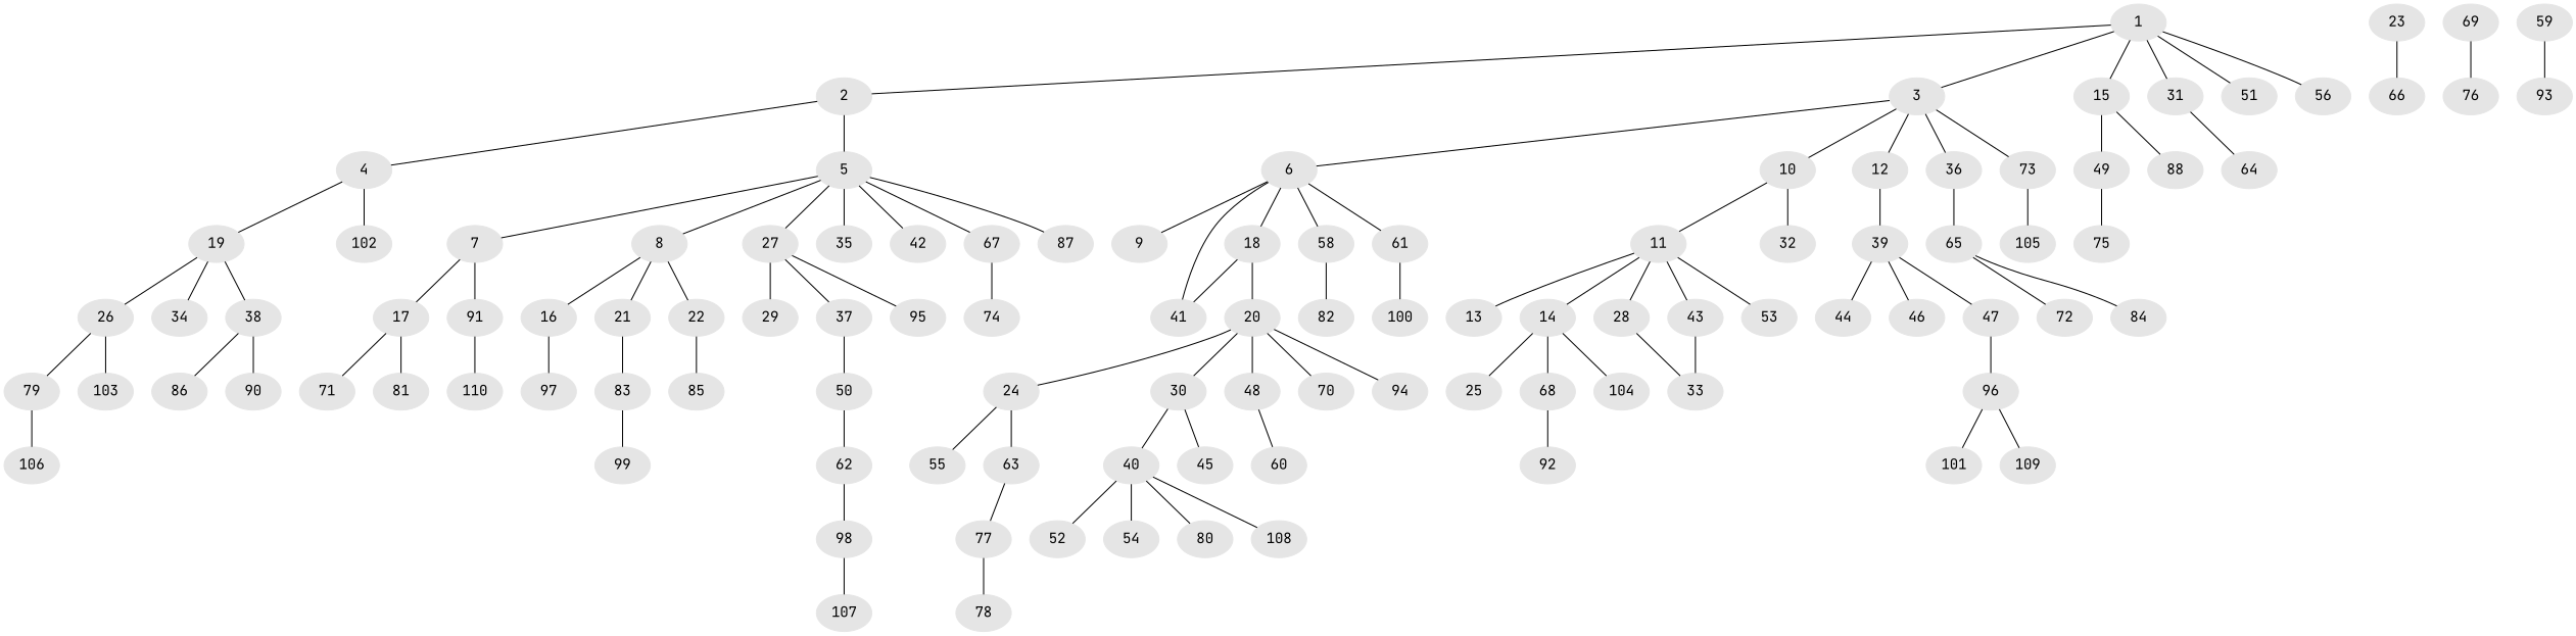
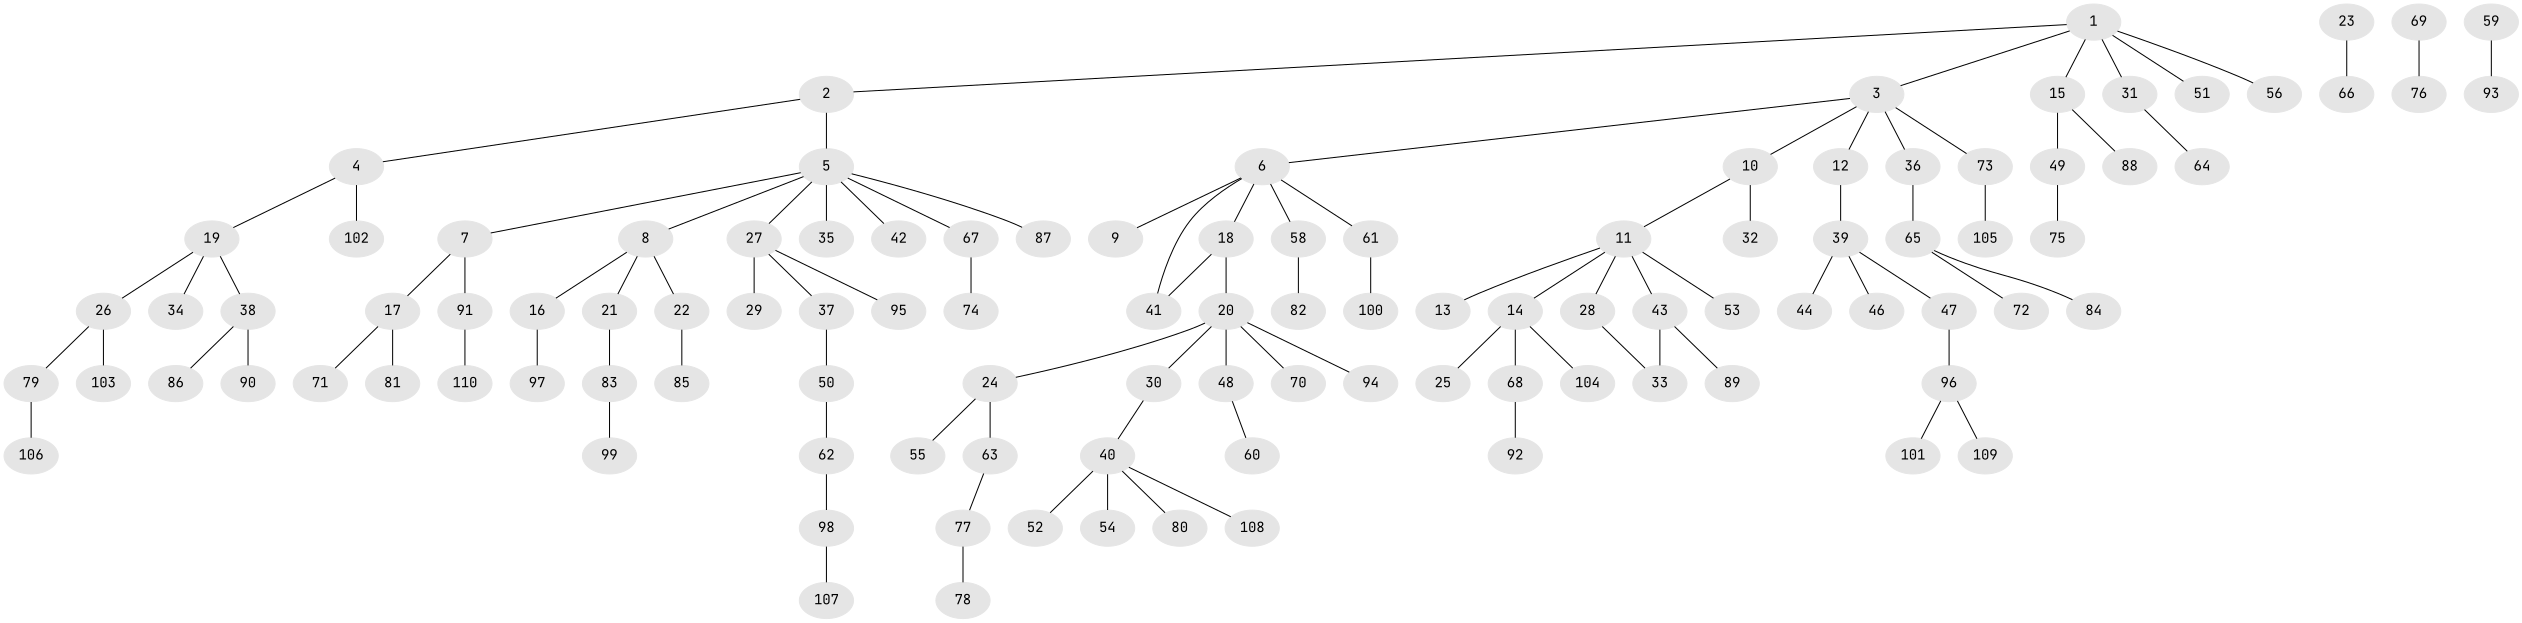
  graph {
    fontname="JetBrains Mono"
    node [color=gray90 fontname="JetBrains Mono" style=filled]
    edge [fontname="JetBrains Mono"]
    1
    2
    3
    15
    31
    51
    56
    4
    5
    6
    10
    12
    36
    73
    49
    88
    64
    19
    102
    7
    8
    27
    35
    42
    67
    87
    9
    18
    41
    58
    61
    11
    32
    39
    65
    105
    26
    34
    38
    17
    91
    16
    21
    22
    29
    37
    95
    74
    20
    82
    100
    71
    81
    110
    97
    83
    85
    13
    14
    28
    43
    53
    25
    68
    104
    33
+   89
    44
    46
    47
    92
    75
    24
    30
    48
    70
    94
    23
    66
    79
    103
    86
    90
    55
    63
    40
-   45
    60
    99
    77
    106
    50
    52
    54
    80
    108
    72
    84
    62
    96
    69
    76
    101
    109
    98
    59
    93
    107
    78
    1 -- 2
    1 -- 3
    1 -- 15
    1 -- 31
    1 -- 51
    1 -- 56
    2 -- 4
    2 -- 5
    3 -- 6
    3 -- 10
    3 -- 12
    3 -- 36
    3 -- 73
    15 -- 49
    15 -- 88
    31 -- 64
    4 -- 19
    4 -- 102
    5 -- 7
    5 -- 8
    5 -- 27
    5 -- 35
    5 -- 42
    5 -- 67
    5 -- 87
    6 -- 9
    6 -- 18
    6 -- 41
    6 -- 58
    6 -- 61
    10 -- 11
    10 -- 32
    12 -- 39
    36 -- 65
    73 -- 105
    49 -- 75
    19 -- 26
    19 -- 34
    19 -- 38
    7 -- 17
    7 -- 91
    8 -- 16
    8 -- 21
    8 -- 22
    27 -- 29
    27 -- 37
    27 -- 95
    67 -- 74
    18 -- 41
    18 -- 20
    58 -- 82
    61 -- 100
    11 -- 13
    11 -- 14
    11 -- 28
    11 -- 43
    11 -- 53
    39 -- 44
    39 -- 46
    39 -- 47
    65 -- 72
    65 -- 84
    26 -- 79
    26 -- 103
    38 -- 86
    38 -- 90
    17 -- 71
    17 -- 81
    91 -- 110
    16 -- 97
    21 -- 83
    22 -- 85
    37 -- 50
    20 -- 24
    20 -- 30
    20 -- 48
    20 -- 70
    20 -- 94
    83 -- 99
    14 -- 25
    14 -- 68
    14 -- 104
    28 -- 33
    43 -- 33
+   43 -- 89
    68 -- 92
    47 -- 96
    24 -- 55
    24 -- 63
    30 -- 40
-   30 -- 45
    48 -- 60
    23 -- 66
    79 -- 106
    63 -- 77
    40 -- 52
    40 -- 54
    40 -- 80
    40 -- 108
    77 -- 78
    50 -- 62
    62 -- 98
    96 -- 101
    96 -- 109
    69 -- 76
    98 -- 107
    59 -- 93
  }
